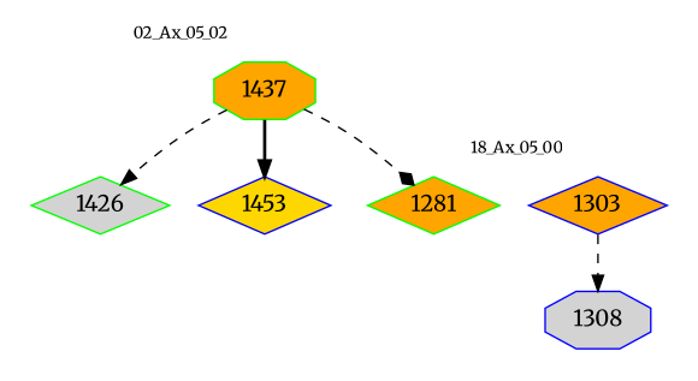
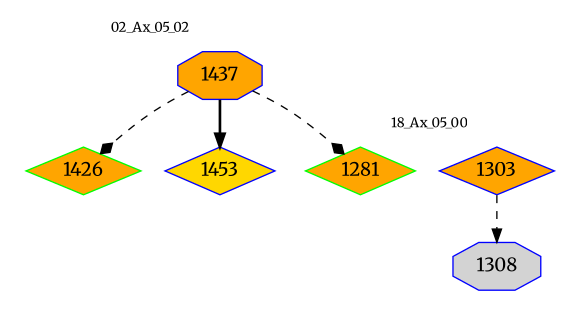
  digraph {
    fontname=Merriweather
    node [color=blue fillcolor=orange fontname=Merriweather shape=diamond style=filled]
    edge [arrowhead=diamond color=black fontname=Merriweather style=dashed]
-   n1 [color=green label=1437 shape=octagon]
-   n2 [color=green fillcolor=lightgrey label=1426]
+   n1 [label=1437 shape=octagon]
+   n2 [color=green label=1426]
    n3 [fillcolor=gold label=1453]
    n4 [label=1303]
    n5 [color=green label=1281]
    n6 [fillcolor=lightgrey label=1308 shape=octagon]
    subgraph cluster_1 {
      color=white
      fontsize=10
      label="02_Ax_05_02"
      n1
      n2
      n3
    }
    subgraph cluster_2 {
      color=white
      fontsize=10
      label="18_Ax_05_00"
      n4
      n5
      n6
    }
-   n1 -> n2 [arrowhead=normal]
+   n1 -> n2
    n1 -> n3 [arrowhead=normal style=bold]
    n1 -> n5
    n4 -> n6 [arrowhead=normal]
  }
